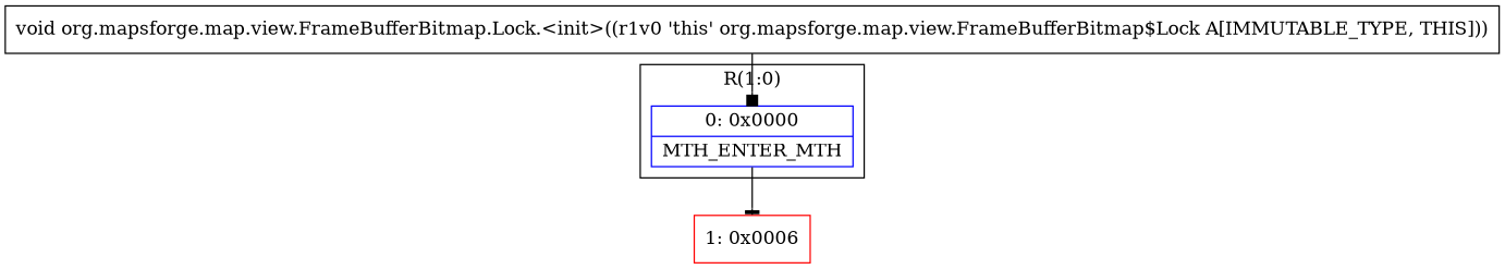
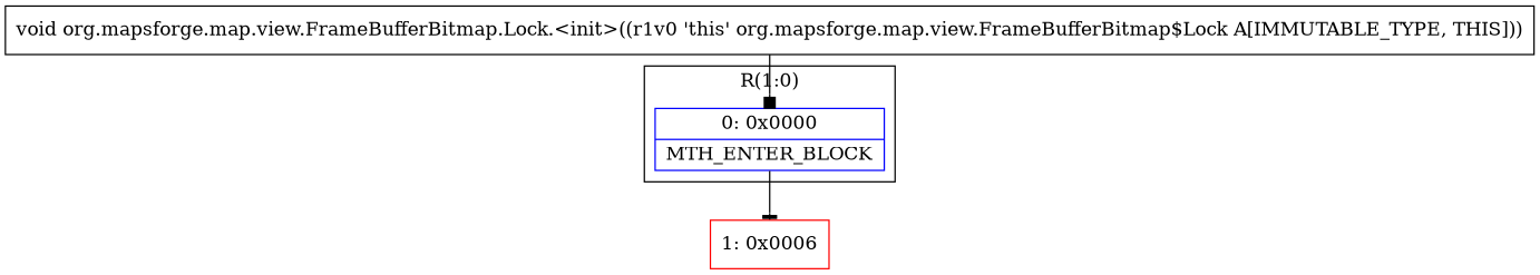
  digraph {
    node [shape=record]
-   n1 [color=blue label="{0\:\ 0x0000|MTH_ENTER_MTH\l}"]
+   n1 [color=blue label="{0\:\ 0x0000|MTH_ENTER_BLOCK\l}"]
    n2 [color=red label="{1\:\ 0x0006}"]
    n3 [label="{void org.mapsforge.map.view.FrameBufferBitmap.Lock.\<init\>((r1v0 'this' org.mapsforge.map.view.FrameBufferBitmap$Lock A[IMMUTABLE_TYPE, THIS])) }"]
    subgraph cluster_1 {
      label="R(1:0)"
      n1
    }
    n1 -> n2 [arrowhead=tee]
    n3 -> n1 [arrowhead=box]
  }
